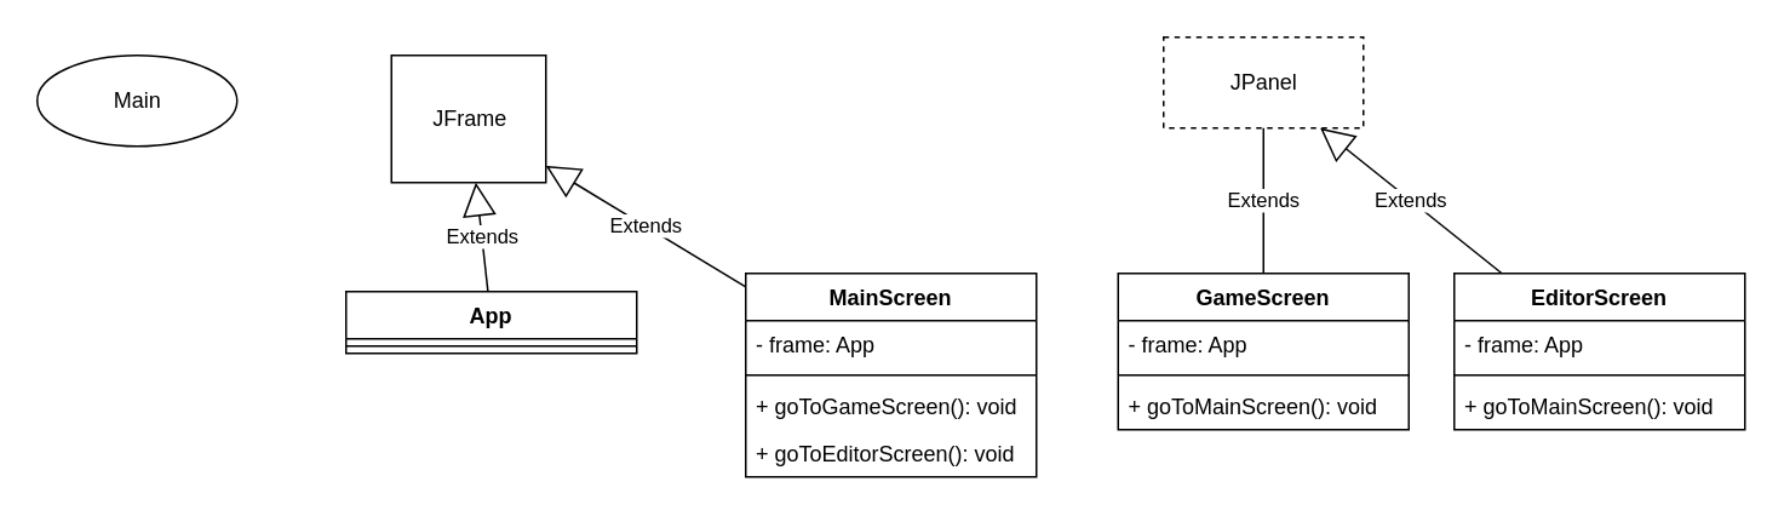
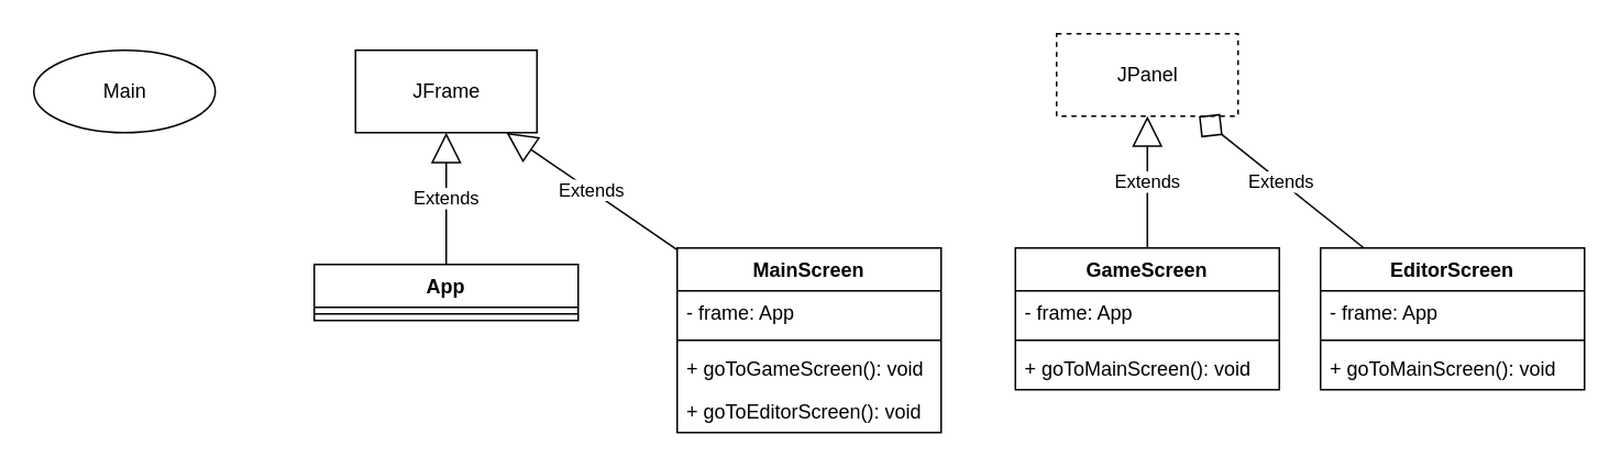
  <mxCell id="0" />
  <mxCell id="1" parent="0" />
  <mxCell id="2" value="App" style="swimlane;fontStyle=1;align=center;verticalAlign=top;childLayout=stackLayout;horizontal=1;startSize=26;horizontalStack=0;resizeParent=1;resizeParentMax=0;resizeLast=0;collapsible=1;marginBottom=0;" vertex="1" parent="1"><mxGeometry x="190" y="160" width="160" height="34" as="geometry" /></mxCell>
  <mxCell id="3" value="" style="line;strokeWidth=1;fillColor=none;align=left;verticalAlign=middle;spacingTop=-1;spacingLeft=3;spacingRight=3;rotatable=0;labelPosition=right;points=[];portConstraint=eastwest;strokeColor=inherit;" vertex="1" parent="2"><mxGeometry y="26" width="160" height="8" as="geometry" /></mxCell>
- <mxCell id="4" value="JFrame" style="html=1;" vertex="1" parent="1"><mxGeometry x="215" y="30" width="85" height="70" as="geometry" /></mxCell>
+ <mxCell id="4" value="JFrame" style="html=1;" vertex="1" parent="1"><mxGeometry x="215" y="30" width="110" height="50" as="geometry" /></mxCell>
  <mxCell id="5" value="Extends" style="endArrow=block;endSize=16;endFill=0;html=1;rounded=0;" edge="1" parent="1" source="2" target="4"><mxGeometry width="160" relative="1" as="geometry"><mxPoint x="450" y="290" as="sourcePoint" /><mxPoint x="610" y="290" as="targetPoint" /></mxGeometry></mxCell>
  <mxCell id="6" value="MainScreen" style="swimlane;fontStyle=1;align=center;verticalAlign=top;childLayout=stackLayout;horizontal=1;startSize=26;horizontalStack=0;resizeParent=1;resizeParentMax=0;resizeLast=0;collapsible=1;marginBottom=0;" vertex="1" parent="1"><mxGeometry x="410" y="150" width="160" height="112" as="geometry" /></mxCell>
  <mxCell id="7" value="- frame: App" style="text;strokeColor=none;fillColor=none;align=left;verticalAlign=top;spacingLeft=4;spacingRight=4;overflow=hidden;rotatable=0;points=[[0,0.5],[1,0.5]];portConstraint=eastwest;" vertex="1" parent="6"><mxGeometry y="26" width="160" height="26" as="geometry" /></mxCell>
  <mxCell id="8" value="" style="line;strokeWidth=1;fillColor=none;align=left;verticalAlign=middle;spacingTop=-1;spacingLeft=3;spacingRight=3;rotatable=0;labelPosition=right;points=[];portConstraint=eastwest;strokeColor=inherit;" vertex="1" parent="6"><mxGeometry y="52" width="160" height="8" as="geometry" /></mxCell>
  <mxCell id="9" value="+ goToGameScreen(): void" style="text;strokeColor=none;fillColor=none;align=left;verticalAlign=top;spacingLeft=4;spacingRight=4;overflow=hidden;rotatable=0;points=[[0,0.5],[1,0.5]];portConstraint=eastwest;" vertex="1" parent="6"><mxGeometry y="60" width="160" height="26" as="geometry" /></mxCell>
  <mxCell id="10" value="+ goToEditorScreen(): void" style="text;strokeColor=none;fillColor=none;align=left;verticalAlign=top;spacingLeft=4;spacingRight=4;overflow=hidden;rotatable=0;points=[[0,0.5],[1,0.5]];portConstraint=eastwest;" vertex="1" parent="6"><mxGeometry y="86" width="160" height="26" as="geometry" /></mxCell>
  <mxCell id="11" value="GameScreen" style="swimlane;fontStyle=1;align=center;verticalAlign=top;childLayout=stackLayout;horizontal=1;startSize=26;horizontalStack=0;resizeParent=1;resizeParentMax=0;resizeLast=0;collapsible=1;marginBottom=0;" vertex="1" parent="1"><mxGeometry x="615" y="150" width="160" height="86" as="geometry" /></mxCell>
  <mxCell id="12" value="- frame: App" style="text;strokeColor=none;fillColor=none;align=left;verticalAlign=top;spacingLeft=4;spacingRight=4;overflow=hidden;rotatable=0;points=[[0,0.5],[1,0.5]];portConstraint=eastwest;" vertex="1" parent="11"><mxGeometry y="26" width="160" height="26" as="geometry" /></mxCell>
  <mxCell id="13" value="" style="line;strokeWidth=1;fillColor=none;align=left;verticalAlign=middle;spacingTop=-1;spacingLeft=3;spacingRight=3;rotatable=0;labelPosition=right;points=[];portConstraint=eastwest;strokeColor=inherit;" vertex="1" parent="11"><mxGeometry y="52" width="160" height="8" as="geometry" /></mxCell>
  <mxCell id="14" value="+ goToMainScreen(): void" style="text;strokeColor=none;fillColor=none;align=left;verticalAlign=top;spacingLeft=4;spacingRight=4;overflow=hidden;rotatable=0;points=[[0,0.5],[1,0.5]];portConstraint=eastwest;" vertex="1" parent="11"><mxGeometry y="60" width="160" height="26" as="geometry" /></mxCell>
  <mxCell id="15" value="EditorScreen" style="swimlane;fontStyle=1;align=center;verticalAlign=top;childLayout=stackLayout;horizontal=1;startSize=26;horizontalStack=0;resizeParent=1;resizeParentMax=0;resizeLast=0;collapsible=1;marginBottom=0;" vertex="1" parent="1"><mxGeometry x="800" y="150" width="160" height="86" as="geometry" /></mxCell>
  <mxCell id="16" value="- frame: App" style="text;strokeColor=none;fillColor=none;align=left;verticalAlign=top;spacingLeft=4;spacingRight=4;overflow=hidden;rotatable=0;points=[[0,0.5],[1,0.5]];portConstraint=eastwest;" vertex="1" parent="15"><mxGeometry y="26" width="160" height="26" as="geometry" /></mxCell>
  <mxCell id="17" value="" style="line;strokeWidth=1;fillColor=none;align=left;verticalAlign=middle;spacingTop=-1;spacingLeft=3;spacingRight=3;rotatable=0;labelPosition=right;points=[];portConstraint=eastwest;strokeColor=inherit;" vertex="1" parent="15"><mxGeometry y="52" width="160" height="8" as="geometry" /></mxCell>
  <mxCell id="18" value="+ goToMainScreen(): void" style="text;strokeColor=none;fillColor=none;align=left;verticalAlign=top;spacingLeft=4;spacingRight=4;overflow=hidden;rotatable=0;points=[[0,0.5],[1,0.5]];portConstraint=eastwest;" vertex="1" parent="15"><mxGeometry y="60" width="160" height="26" as="geometry" /></mxCell>
  <mxCell id="19" value="JPanel" style="html=1;dashed=1;" vertex="1" parent="1"><mxGeometry x="640" y="20" width="110" height="50" as="geometry" /></mxCell>
  <mxCell id="20" value="Extends" style="endArrow=block;endSize=16;endFill=0;html=1;rounded=0;" edge="1" parent="1" source="6" target="4"><mxGeometry width="160" relative="1" as="geometry"><mxPoint x="190" y="160" as="sourcePoint" /><mxPoint x="190" y="80" as="targetPoint" /></mxGeometry></mxCell>
- <mxCell id="21" value="Extends" style="endArrow=none;endSize=16;endFill=0;html=1;rounded=0;" edge="1" parent="1" source="11" target="19"><mxGeometry width="160" relative="1" as="geometry"><mxPoint x="559.561" y="160" as="sourcePoint" /><mxPoint x="670.372" y="80" as="targetPoint" /></mxGeometry></mxCell>
- <mxCell id="22" value="Extends" style="endArrow=block;endSize=16;endFill=0;html=1;rounded=0;" edge="1" parent="1" source="15" target="19"><mxGeometry width="160" relative="1" as="geometry"><mxPoint x="694.358" y="160" as="sourcePoint" /><mxPoint x="702.466" y="80" as="targetPoint" /></mxGeometry></mxCell>
+ <mxCell id="21" value="Extends" style="endArrow=block;endSize=16;endFill=0;html=1;rounded=0;" edge="1" parent="1" source="11" target="19"><mxGeometry width="160" relative="1" as="geometry"><mxPoint x="559.561" y="160" as="sourcePoint" /><mxPoint x="670.372" y="80" as="targetPoint" /></mxGeometry></mxCell>
+ <mxCell id="22" value="Extends" style="endArrow=diamond;endSize=16;endFill=0;html=1;rounded=0;" edge="1" parent="1" source="15" target="19"><mxGeometry width="160" relative="1" as="geometry"><mxPoint x="694.358" y="160" as="sourcePoint" /><mxPoint x="702.466" y="80" as="targetPoint" /></mxGeometry></mxCell>
  <mxCell id="23" value="Main" style="ellipse;html=1;" vertex="1" parent="1"><mxGeometry x="20" y="30" width="110" height="50" as="geometry" /></mxCell>
